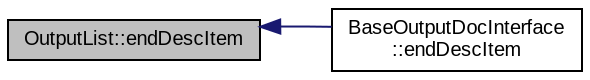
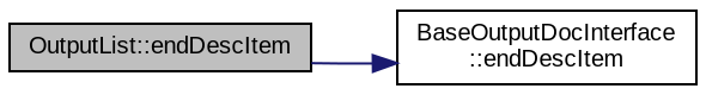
  digraph {
    rankdir=LR
    fontname="Liberation Sans"
    node [color=black fontname="Liberation Sans" fontsize=10 shape=record style=filled]
    n1 [fillcolor=grey75 fontcolor=black height=0.2 label="OutputList::endDescItem" width=0.4]
    n2 [fillcolor=white height=0.2 label="BaseOutputDocInterface\l::endDescItem" width=0.4]
-   n2 -> n1 [color=midnightblue fontname="Liberation Sans" fontsize=10 labelfontname=Helvetica labelfontsize=10 style=solid]
+   n1 -> n2 [color=midnightblue fontname="Liberation Sans" fontsize=10 labelfontname=Helvetica labelfontsize=10 style=solid]
  }
